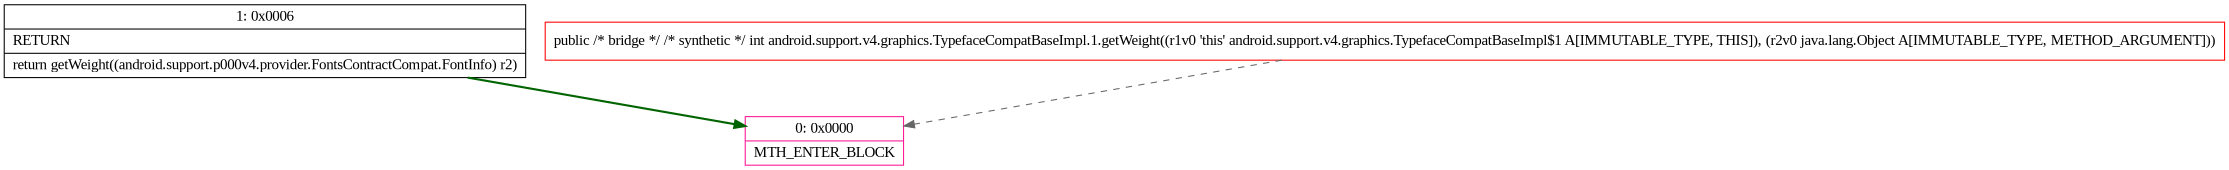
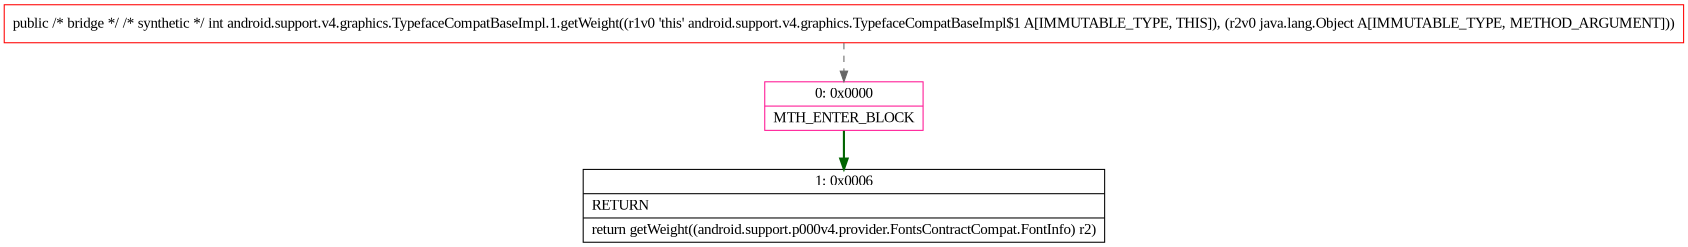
  digraph {
    fontname="Liberation Serif"
    node [shape=record fontname="Liberation Serif"]
    edge [fontname="Liberation Serif"]
    n1 [label="{0\:\ 0x0000|MTH_ENTER_BLOCK\l}" color=deeppink]
    n2 [label="{1\:\ 0x0006|RETURN\l|return getWeight((android.support.p000v4.provider.FontsContractCompat.FontInfo) r2)\l}" color=black]
    n3 [label="{public \/* bridge *\/ \/* synthetic *\/ int android.support.v4.graphics.TypefaceCompatBaseImpl.1.getWeight((r1v0 'this' android.support.v4.graphics.TypefaceCompatBaseImpl$1 A[IMMUTABLE_TYPE, THIS]), (r2v0 java.lang.Object A[IMMUTABLE_TYPE, METHOD_ARGUMENT])) }" color=red]
-   n2 -> n1 [color=darkgreen style=bold]
+   n1 -> n2 [color=darkgreen style=bold]
    n3 -> n1 [color=gray40 style=dashed]
  }
